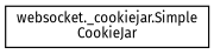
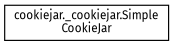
  digraph {
    rankdir=TB
    fontname="Fira Sans"
-   n1 [color=black fillcolor=white fontname="Fira Sans" fontsize=10 height=0.2 label="websocket._cookiejar.Simple\lCookieJar" shape=record style=filled width=0.4]
+   n1 [color=black fillcolor=white fontname="Fira Sans" fontsize=10 height=0.2 label="cookiejar._cookiejar.Simple\lCookieJar" shape=record style=filled width=0.4]
  }
